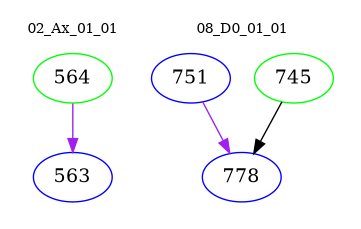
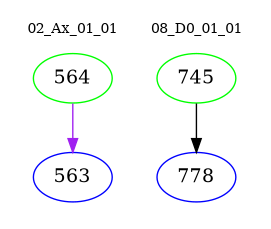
  digraph {
    fontname="DejaVu Serif"
    node [color=blue fontname="DejaVu Serif"]
    edge [color=purple fontname="DejaVu Serif"]
    n1 [color=green label=564]
    n2 [label=563]
    n3 [color=green label=745]
-   n4 [label=751]
    n5 [label=778]
    subgraph cluster_1 {
      color=white
      fontsize=10
      label="02_Ax_01_01"
      n1
      n2
    }
    subgraph cluster_2 {
      color=white
      fontsize=10
      label="08_D0_01_01"
      n3
-     n4
      n5
    }
    n1 -> n2
    n3 -> n5 [color=black]
-   n4 -> n5
  }
